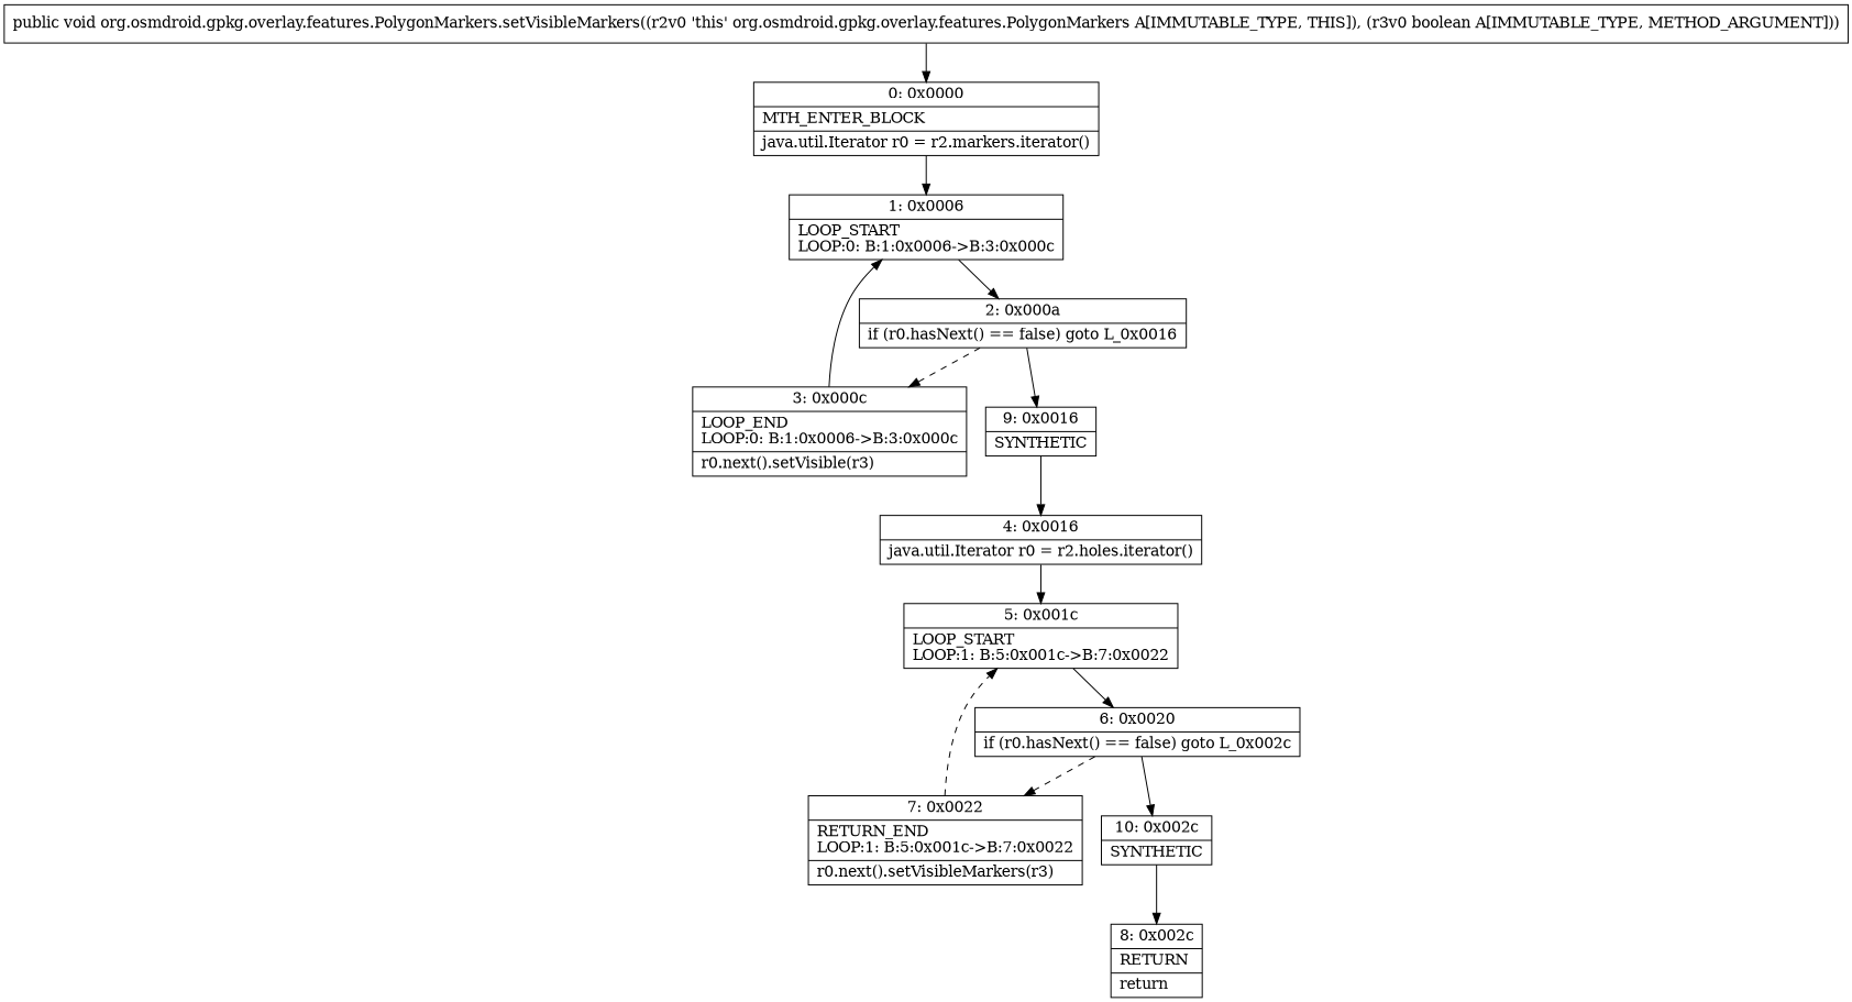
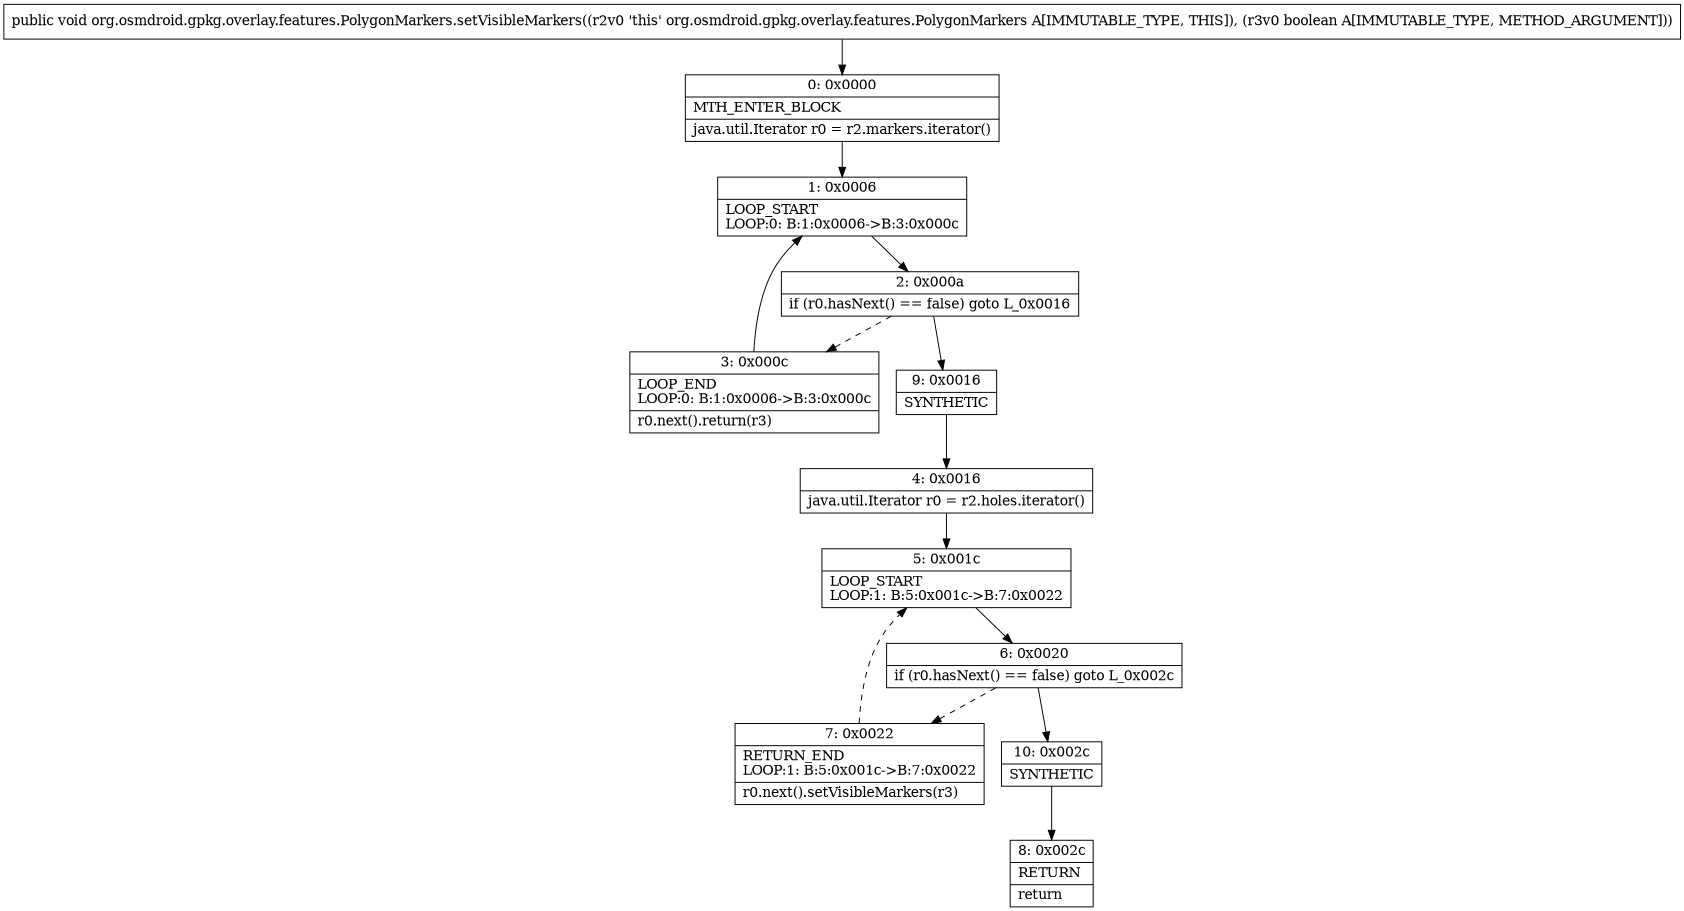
  digraph {
    node [shape=record]
    n1 [label="{0\:\ 0x0000|MTH_ENTER_BLOCK\l|java.util.Iterator r0 = r2.markers.iterator()\l}"]
    n2 [label="{1\:\ 0x0006|LOOP_START\lLOOP:0: B:1:0x0006\-\>B:3:0x000c\l}"]
    n3 [label="{2\:\ 0x000a|if (r0.hasNext() == false) goto L_0x0016\l}"]
-   n4 [label="{3\:\ 0x000c|LOOP_END\lLOOP:0: B:1:0x0006\-\>B:3:0x000c\l|r0.next().setVisible(r3)\l}"]
+   n4 [label="{3\:\ 0x000c|LOOP_END\lLOOP:0: B:1:0x0006\-\>B:3:0x000c\l|r0.next().return(r3)\l}"]
    n5 [label="{9\:\ 0x0016|SYNTHETIC\l}"]
    n6 [label="{4\:\ 0x0016|java.util.Iterator r0 = r2.holes.iterator()\l}"]
    n7 [label="{5\:\ 0x001c|LOOP_START\lLOOP:1: B:5:0x001c\-\>B:7:0x0022\l}"]
    n8 [label="{6\:\ 0x0020|if (r0.hasNext() == false) goto L_0x002c\l}"]
    n9 [label="{7\:\ 0x0022|RETURN_END\lLOOP:1: B:5:0x001c\-\>B:7:0x0022\l|r0.next().setVisibleMarkers(r3)\l}"]
    n10 [label="{10\:\ 0x002c|SYNTHETIC\l}"]
    n11 [label="{8\:\ 0x002c|RETURN\l|return\l}"]
    n12 [label="{public void org.osmdroid.gpkg.overlay.features.PolygonMarkers.setVisibleMarkers((r2v0 'this' org.osmdroid.gpkg.overlay.features.PolygonMarkers A[IMMUTABLE_TYPE, THIS]), (r3v0 boolean A[IMMUTABLE_TYPE, METHOD_ARGUMENT])) }"]
    n1 -> n2
    n2 -> n3
    n3 -> n4 [style=dashed]
    n3 -> n5
    n4 -> n2
    n5 -> n6
    n6 -> n7
    n7 -> n8
    n8 -> n9 [style=dashed]
    n8 -> n10
    n9 -> n7 [style=dashed]
    n10 -> n11
    n12 -> n1
  }
